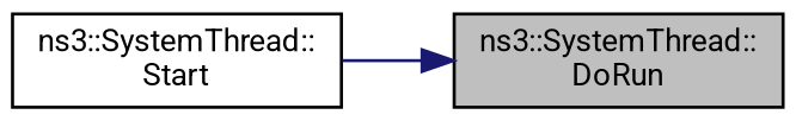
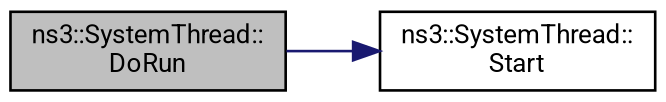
  digraph {
    rankdir=RL
    fontname=Roboto
    node [color=black fontname=Roboto fontsize=10 shape=record style=filled]
    n1 [fillcolor=grey75 fontcolor=black height=0.2 label="ns3::SystemThread::\lDoRun" width=0.4]
    n2 [fillcolor=white height=0.2 label="ns3::SystemThread::\lStart" width=0.4]
-   n1 -> n2 [color=midnightblue dir=back fontname=Roboto fontsize=10 labelfontname=Helvetica labelfontsize=10 style=solid]
+   n2 -> n1 [color=midnightblue dir=back fontname=Roboto fontsize=10 labelfontname=Helvetica labelfontsize=10 style=solid]
  }
